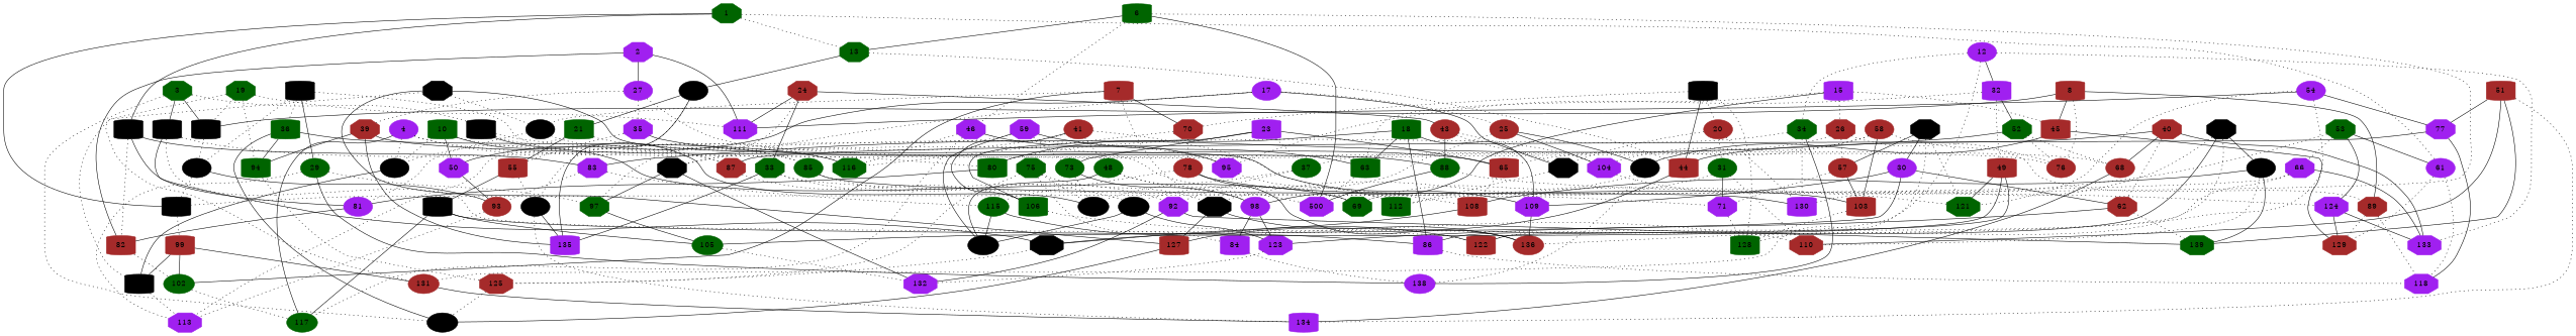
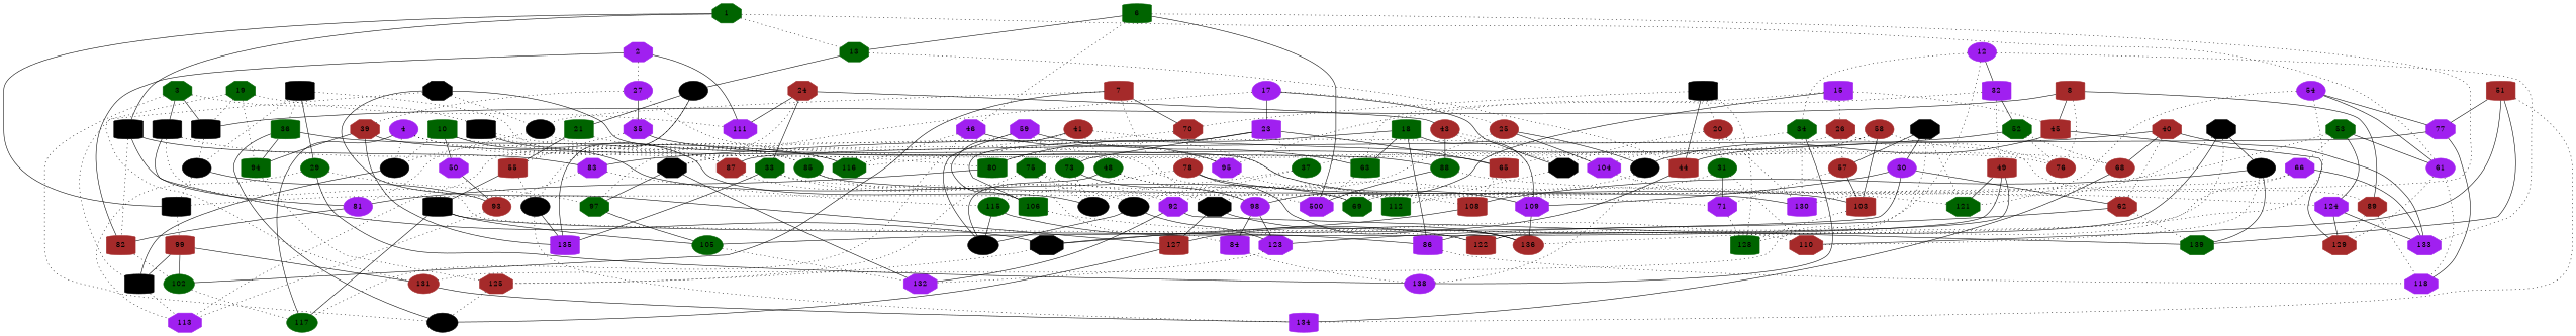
  graph {
    node [color=purple shape=octagon style=filled]
    edge [style=dotted]
    1 [color=darkgreen]
    13 [color=darkgreen]
    16 [color=black shape=cylinder]
    61 [shape=ellipse]
    79 [color=black shape=cylinder]
    44 [color=brown shape=cylinder]
    14 [color=black shape=ellipse]
    82 [color=brown shape=cylinder]
    81 [shape=ellipse]
    83
    129 [color=brown]
    118
    99 [color=brown shape=cylinder]
    27 [shape=ellipse]
    2
    111
    35
    76 [color=brown shape=ellipse]
    39 [color=brown]
    55 [color=brown shape=cylinder]
    65 [color=brown shape=cylinder]
    102 [color=darkgreen shape=ellipse]
    3 [color=darkgreen]
    22 [color=black shape=cylinder]
    42 [color=black shape=cylinder]
    56 [color=black shape=cylinder]
    137 [color=black shape=ellipse]
    60 [color=black shape=ellipse]
    87 [color=brown]
    116 [color=darkgreen]
    101 [color=black shape=ellipse]
    95
    120 [color=black]
    122 [color=brown shape=cylinder]
    4 [shape=ellipse]
    47 [color=black shape=ellipse]
    80 [color=darkgreen shape=cylinder]
    85 [color=darkgreen shape=ellipse]
    117 [color=darkgreen shape=ellipse]
    107 [color=black shape=cylinder]
    130 [shape=cylinder]
    92
    5 [color=black shape=cylinder]
    20 [color=brown shape=ellipse]
    70 [color=brown]
    128 [color=darkgreen shape=cylinder]
    90 [color=black]
    31 [color=darkgreen shape=ellipse]
    127 [color=brown shape=cylinder]
    78 [color=brown shape=ellipse]
    6 [color=darkgreen shape=cylinder]
    46
    69 [color=darkgreen]
    n54 [label=500]
    7 [color=brown shape=cylinder]
    38 [color=black shape=ellipse]
    98 [shape=ellipse]
    84 [shape=cylinder]
    123
    8 [color=brown shape=cylinder]
    45 [color=brown shape=cylinder]
    89 [color=brown]
    64 [color=black shape=ellipse]
    9 [color=black shape=cylinder]
    29 [color=darkgreen shape=ellipse]
    36 [color=darkgreen shape=cylinder]
    97 [color=darkgreen]
    113
    138 [shape=ellipse]
    94 [color=darkgreen shape=cylinder]
    93 [color=brown shape=ellipse]
    106 [color=darkgreen shape=cylinder]
    10 [color=darkgreen shape=cylinder]
    50
    68 [color=brown shape=ellipse]
    134 [shape=cylinder]
    11 [color=black]
    109
    136 [color=brown shape=ellipse]
    12 [shape=ellipse]
    32 [shape=cylinder]
    34 [color=darkgreen]
    133
    49 [color=brown shape=cylinder]
    52 [color=darkgreen]
    21 [color=darkgreen shape=cylinder]
    67 [color=black shape=ellipse]
    135 [shape=cylinder]
    112 [color=darkgreen shape=cylinder]
    15 [shape=cylinder]
    26 [color=brown]
    63 [color=darkgreen shape=cylinder]
    37 [color=darkgreen shape=ellipse]
    57 [color=brown shape=ellipse]
    115 [color=darkgreen shape=ellipse]
    17 [shape=ellipse]
    25 [color=brown shape=ellipse]
    96 [color=black]
    104
    114 [color=black shape=ellipse]
    132
    18 [color=darkgreen shape=cylinder]
    86 [shape=cylinder]
    19 [color=darkgreen]
    131 [color=brown shape=ellipse]
    125 [color=brown]
    71
    110 [color=brown]
    119 [color=black]
    72 [color=black shape=cylinder]
    23 [shape=cylinder]
    73 [color=darkgreen shape=ellipse]
    108 [color=brown shape=cylinder]
    24 [color=brown]
    33 [color=darkgreen]
    43 [color=brown shape=ellipse]
    88 [color=darkgreen shape=ellipse]
    105 [color=darkgreen shape=ellipse]
    121 [color=darkgreen]
    126 [color=black shape=ellipse]
    103 [color=brown shape=cylinder]
    28 [color=black]
    30 [shape=ellipse]
    62 [color=brown]
    139 [color=darkgreen]
    124
    40 [color=brown]
    41 [color=brown shape=ellipse]
    48 [color=darkgreen shape=ellipse]
    51 [color=brown shape=cylinder]
    77
    53 [color=darkgreen]
    66
    54 [shape=ellipse]
    58 [color=brown shape=ellipse]
    59
    74 [color=black]
    91 [color=black shape=ellipse]
    75 [color=darkgreen]
    1 -- 13
    1 -- 16 [style=solid]
    1 -- 61
    1 -- 79 [style=solid]
    13 -- 44
    13 -- 14 [style=solid]
    16 -- 82
    16 -- 81 [style=solid]
    16 -- 83 [style=solid]
    61 -- 129
    61 -- 118
    79 -- 99
    44 -- 127 [style=solid]
    14 -- 21 [style=solid]
    14 -- 67
    14 -- 135 [style=solid]
    82 -- 102
    81 -- 82 [style=solid]
    83 -- 93
    83 -- 115
    99 -- 102 [style=solid]
    99 -- 107 [style=solid]
    99 -- 131 [style=solid]
-   27 -- 35
+   27 -- 35 [style=solid]
    27 -- 76
    27 -- 39
    2 -- 82 [style=solid]
-   2 -- 27 [style=solid]
+   2 -- 27
    2 -- 111 [style=solid]
    35 -- 55
    35 -- 65 [style=solid]
    39 -- 94 [style=solid]
    39 -- 135 [style=solid]
    39 -- 88 [style=solid]
    55 -- 67
    55 -- 72 [style=solid]
    65 -- 108
    102 -- 117
    3 -- 22 [style=solid]
    3 -- 42
    3 -- 56 [style=solid]
    3 -- 137
    22 -- 60
    42 -- 87
    42 -- 116
    42 -- 101 [style=solid]
    56 -- 95
    56 -- 120 [style=solid]
    56 -- 122
    60 -- 79
    60 -- 93 [style=solid]
    87 -- 106
    95 -- 112
    120 -- 125
    4 -- 47
    4 -- 80
    4 -- 85
    4 -- 117 [style=solid]
    47 -- 107 [style=solid]
    80 -- 81 [style=solid]
    85 -- 130 [style=solid]
    85 -- 92
    107 -- 113
    92 -- 132 [style=solid]
    92 -- 139 [style=solid]
    5 -- 44 [style=solid]
    5 -- 20
    5 -- 70
    5 -- 128
    20 -- 130
    20 -- 90
    20 -- 31
    70 -- 116
    70 -- 78
    90 -- 112
    31 -- 71 [style=solid]
    31 -- 110
    31 -- 119
    127 -- 137 [style=solid]
    78 -- 136 [style=solid]
    78 -- 115
    78 -- 103 [style=solid]
    6 -- 13 [style=solid]
    6 -- 46
    6 -- 69
    6 -- n54 [style=solid]
    46 -- 116
    46 -- 95 [style=solid]
    46 -- 117
    7 -- 102 [style=solid]
    7 -- 70 [style=solid]
    7 -- 38
    7 -- 98
    38 -- 47
    38 -- 85
    98 -- 84 [style=solid]
    98 -- 123 [style=solid]
    84 -- 138
    123 -- 132
    8 -- 76
    8 -- 22 [style=solid]
    8 -- 45 [style=solid]
    8 -- 89 [style=solid]
    45 -- 129 [style=solid]
    45 -- 64 [style=solid]
    89 -- 129
    89 -- 118
    64 -- 69
    64 -- 138
    9 -- 60
    9 -- 87
    9 -- 29 [style=solid]
    9 -- 36
    29 -- 97
    29 -- 113
    29 -- 138 [style=solid]
    36 -- 137 [style=solid]
    36 -- 116 [style=solid]
    36 -- 94 [style=solid]
    97 -- 105 [style=solid]
    94 -- 125
    93 -- 113
    106 -- 110
    10 -- 47
    10 -- 69 [style=solid]
    10 -- 50 [style=solid]
    10 -- 68
    50 -- 93 [style=solid]
    68 -- 134 [style=solid]
    11 -- 107
    11 -- 127 [style=solid]
    11 -- 38
    11 -- 109 [style=solid]
    109 -- 136 [style=solid]
    12 -- 84
    12 -- 32 [style=solid]
    12 -- 34
    12 -- 133
    32 -- 95
    32 -- 49
    32 -- 52 [style=solid]
    34 -- 80
    34 -- 130
    34 -- 138 [style=solid]
    49 -- 120 [style=solid]
    49 -- 122 [style=solid]
    49 -- 121 [style=solid]
    52 -- 83 [style=solid]
    52 -- 76
    52 -- 68
    21 -- 81
    21 -- 55 [style=solid]
    21 -- 112
    67 -- 134
    67 -- 135 [style=solid]
    15 -- 98 [style=solid]
    15 -- 45
    15 -- 26
    15 -- 63
    26 -- 89
    26 -- 37
    26 -- 57
    63 -- n54
    37 -- 101
    37 -- 92
    57 -- 71
    57 -- 103 [style=solid]
    115 -- 122 [style=solid]
    115 -- 126 [style=solid]
    17 -- 90 [style=solid]
-   17 -- 50 [style=solid]
+   17 -- 23 [style=solid]
    17 -- 25
    17 -- 96
    25 -- 64 [style=solid]
    25 -- 104 [style=solid]
    25 -- 114
    96 -- 97 [style=solid]
    96 -- 132 [style=solid]
    104 -- 121
    114 -- 123 [style=solid]
    114 -- 126 [style=solid]
    18 -- 80 [style=solid]
    18 -- 109 [style=solid]
    18 -- 63 [style=solid]
    18 -- 86 [style=solid]
    86 -- 118
    19 -- 111
    19 -- 22
    19 -- 94
    19 -- 131
    131 -- 134 [style=solid]
    125 -- 137
    71 -- 128
    119 -- 127 [style=solid]
    119 -- 136 [style=solid]
    72 -- 117 [style=solid]
    72 -- 86 [style=solid]
    72 -- 105 [style=solid]
    23 -- 65 [style=solid]
    23 -- 106 [style=solid]
    23 -- 37
    23 -- 73 [style=solid]
    73 -- 101
    73 -- 98 [style=solid]
    108 -- 120 [style=solid]
    24 -- 111 [style=solid]
    24 -- 97
    24 -- 33 [style=solid]
    24 -- 43 [style=solid]
    33 -- 135 [style=solid]
    33 -- 114
    33 -- 71
    43 -- 90
    43 -- 104
    43 -- 88 [style=solid]
    88 -- n54 [style=solid]
    88 -- 124
    105 -- 132
    103 -- 128
    28 -- 57 [style=solid]
    28 -- 131
    28 -- 121
    28 -- 30 [style=solid]
    30 -- 109 [style=solid]
    30 -- 105 [style=solid]
    30 -- 62 [style=solid]
    62 -- 123 [style=solid]
    62 -- 139
    124 -- 129 [style=solid]
    124 -- 133 [style=solid]
    40 -- 44 [style=solid]
    40 -- 68 [style=solid]
    40 -- 133 [style=solid]
    40 -- 62
    41 -- 106 [style=solid]
    41 -- 96
    41 -- 108
    41 -- 48
    48 -- 69
    48 -- n54
    48 -- 126 [style=solid]
    51 -- 134
    51 -- 110 [style=solid]
    51 -- 139 [style=solid]
    51 -- 77 [style=solid]
    77 -- 118 [style=solid]
    77 -- 87 [style=solid]
    53 -- 61 [style=solid]
    53 -- 112
    53 -- 124 [style=solid]
    53 -- 66
    66 -- 79
    66 -- 122
    66 -- 133 [style=solid]
-   54 -- 111 [style=solid]
+   54 -- 61 [style=solid]
    54 -- 136
    54 -- 121
    54 -- 77 [style=solid]
    58 -- 76
    58 -- 65
    58 -- 104
    58 -- 103 [style=solid]
    59 -- 113
    59 -- 63 [style=solid]
    59 -- 73
    59 -- 126 [style=solid]
    74 -- 130
    74 -- 128
    74 -- 86 [style=solid]
    74 -- 91 [style=solid]
    91 -- 110
    91 -- 108 [style=solid]
    91 -- 139 [style=solid]
    75 -- 101
    75 -- 84
    75 -- 125
    75 -- 119
  }
